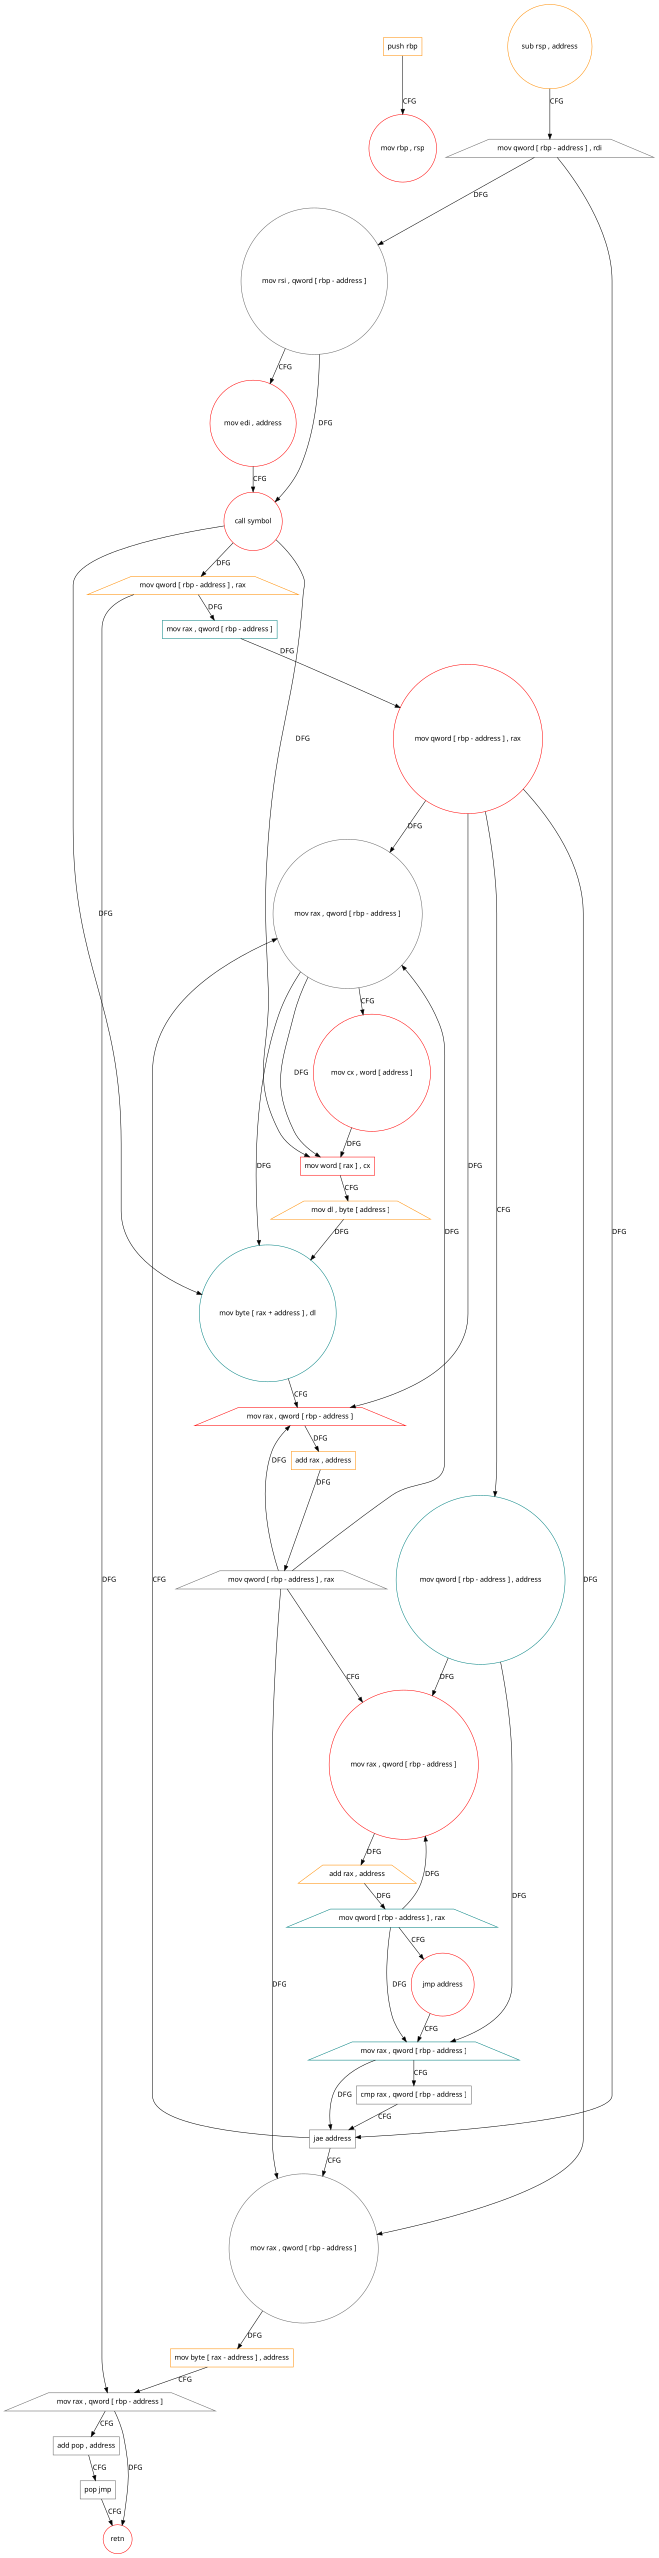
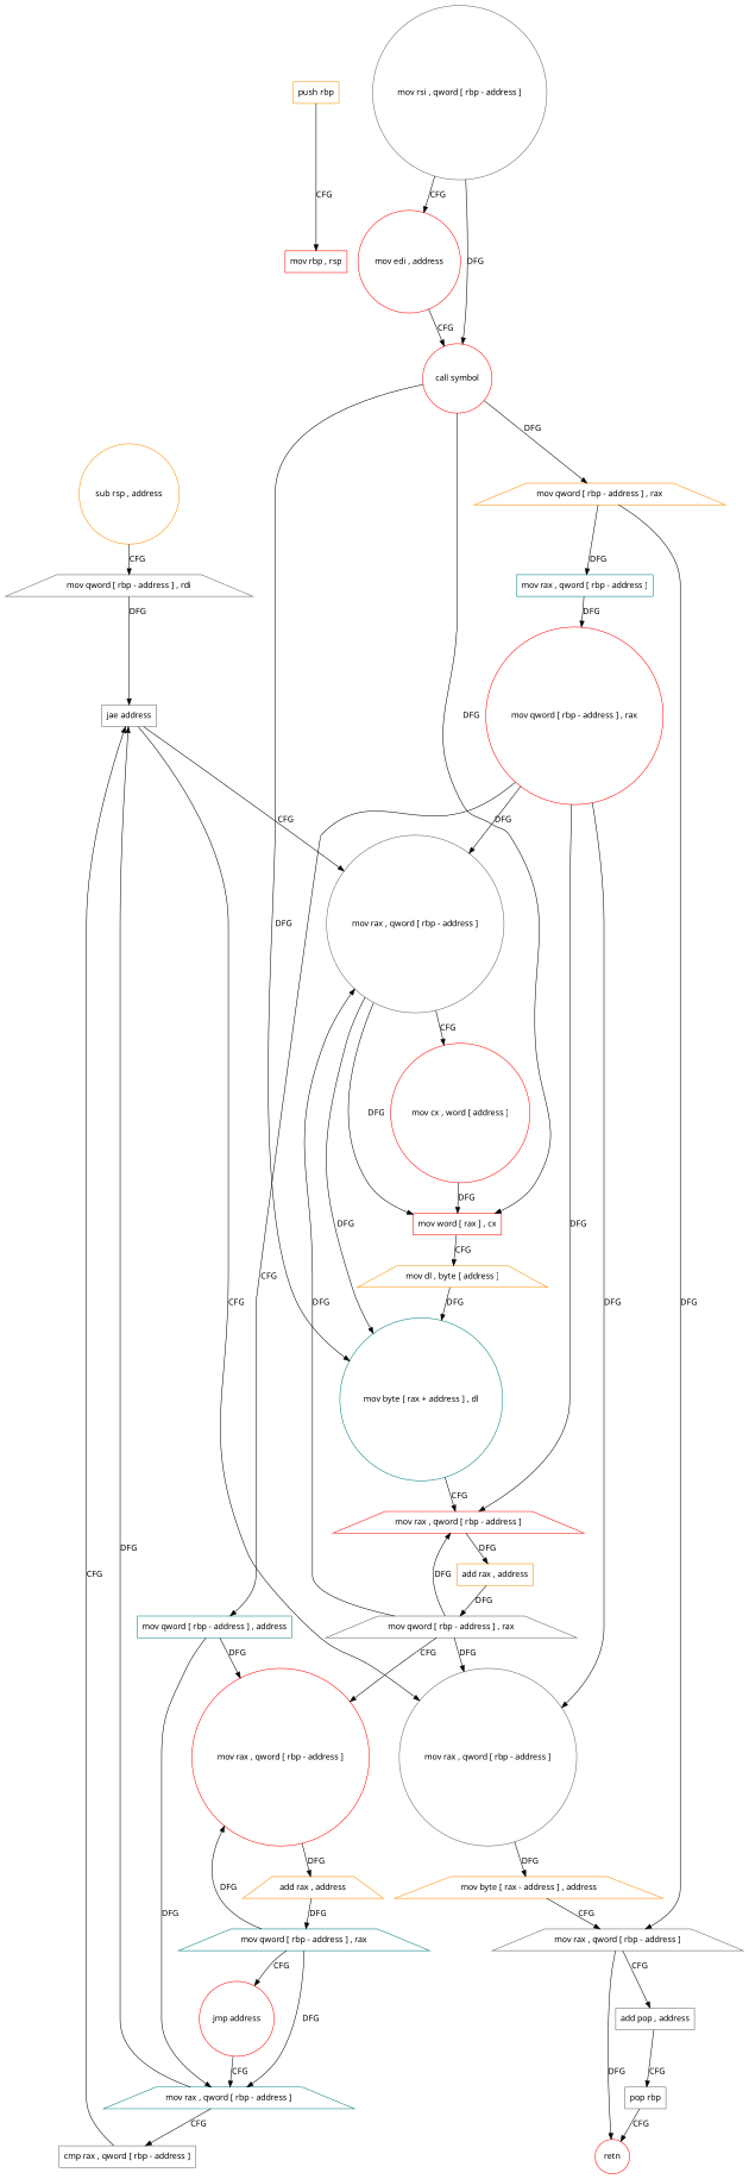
  digraph {
    fontname="Noto Sans"
    node [color=red fontname="Noto Sans" shape=circle]
    edge [fontname="Noto Sans"]
    n1 [color=darkorange label="push rbp" shape=box]
-   n2 [label="mov rbp , rsp"]
+   n2 [label="mov rbp , rsp" shape=box]
    n3 [color=darkorange label="sub rsp , address"]
    n4 [color=gray40 label="mov qword [ rbp - address ] , rdi" shape=trapezium]
    n5 [color=gray40 label="mov rsi , qword [ rbp - address ]"]
    n6 [color=gray40 label="jae address" shape=box]
    n7 [label="mov edi , address"]
    n8 [label="call symbol"]
    n9 [color=gray40 label="mov rax , qword [ rbp - address ]"]
    n10 [color=gray40 label="mov rax , qword [ rbp - address ]"]
    n11 [color=darkorange label="mov qword [ rbp - address ] , rax" shape=trapezium]
    n12 [label="mov word [ rax ] , cx" shape=box]
    n13 [color=teal label="mov byte [ rax + address ] , dl"]
    n14 [color=teal label="mov rax , qword [ rbp - address ]" shape=box]
    n15 [color=gray40 label="mov rax , qword [ rbp - address ]" shape=trapezium]
    n16 [color=darkorange label="mov dl , byte [ address ]" shape=trapezium]
    n17 [label="mov rax , qword [ rbp - address ]" shape=trapezium]
    n18 [label="mov qword [ rbp - address ] , rax"]
    n19 [color=gray40 label="add pop , address" shape=box]
    n20 [label=retn]
-   n21 [color=teal label="mov qword [ rbp - address ] , address"]
+   n21 [color=teal label="mov qword [ rbp - address ] , address" shape=box]
    n22 [color=teal label="mov rax , qword [ rbp - address ]" shape=trapezium]
    n23 [label="mov rax , qword [ rbp - address ]"]
-   n24 [color=darkorange label="mov byte [ rax - address ] , address" shape=box]
+   n24 [color=darkorange label="mov byte [ rax - address ] , address" shape=trapezium]
    n25 [label="mov cx , word [ address ]"]
    n26 [color=darkorange label="add rax , address" shape=box]
    n27 [color=gray40 label="cmp rax , qword [ rbp - address ]" shape=box]
    n28 [color=darkorange label="add rax , address" shape=trapezium]
-   n29 [color=gray40 label="pop jmp" shape=box]
+   n29 [color=gray40 label="pop rbp" shape=box]
    n30 [color=gray40 label="mov qword [ rbp - address ] , rax" shape=trapezium]
    n31 [color=teal label="mov qword [ rbp - address ] , rax" shape=trapezium]
    n32 [label="jmp address"]
    n1 -> n2 [label=CFG]
    n3 -> n4 [label=CFG]
-   n4 -> n5 [label=DFG]
    n4 -> n6 [label=DFG]
    n5 -> n7 [label=CFG]
    n5 -> n8 [label=DFG]
    n6 -> n9 [label=CFG]
    n6 -> n10 [label=CFG]
    n7 -> n8 [label=CFG]
    n8 -> n11 [label=DFG]
    n8 -> n12 [label=DFG]
    n8 -> n13 [label=DFG]
    n9 -> n24 [label=DFG]
    n10 -> n12 [label=DFG]
    n10 -> n13 [label=DFG]
    n10 -> n25 [label=CFG]
    n11 -> n14 [label=DFG]
    n11 -> n15 [label=DFG]
    n12 -> n16 [label=CFG]
    n13 -> n17 [label=CFG]
    n14 -> n18 [label=DFG]
    n15 -> n19 [label=CFG]
    n15 -> n20 [label=DFG]
    n16 -> n13 [label=DFG]
    n17 -> n26 [label=DFG]
    n18 -> n9 [label=DFG]
    n18 -> n10 [label=DFG]
    n18 -> n17 [label=DFG]
    n18 -> n21 [label=CFG]
    n19 -> n29 [label=CFG]
    n21 -> n22 [label=DFG]
    n21 -> n23 [label=DFG]
    n22 -> n6 [label=DFG]
    n22 -> n27 [label=CFG]
    n23 -> n28 [label=DFG]
    n24 -> n15 [label=CFG]
    n25 -> n12 [label=DFG]
    n26 -> n30 [label=DFG]
    n27 -> n6 [label=CFG]
    n28 -> n31 [label=DFG]
    n29 -> n20 [label=CFG]
    n30 -> n9 [label=DFG]
    n30 -> n10 [label=DFG]
    n30 -> n17 [label=DFG]
    n30 -> n23 [label=CFG]
    n31 -> n22 [label=DFG]
    n31 -> n23 [label=DFG]
    n31 -> n32 [label=CFG]
    n32 -> n22 [label=CFG]
  }
